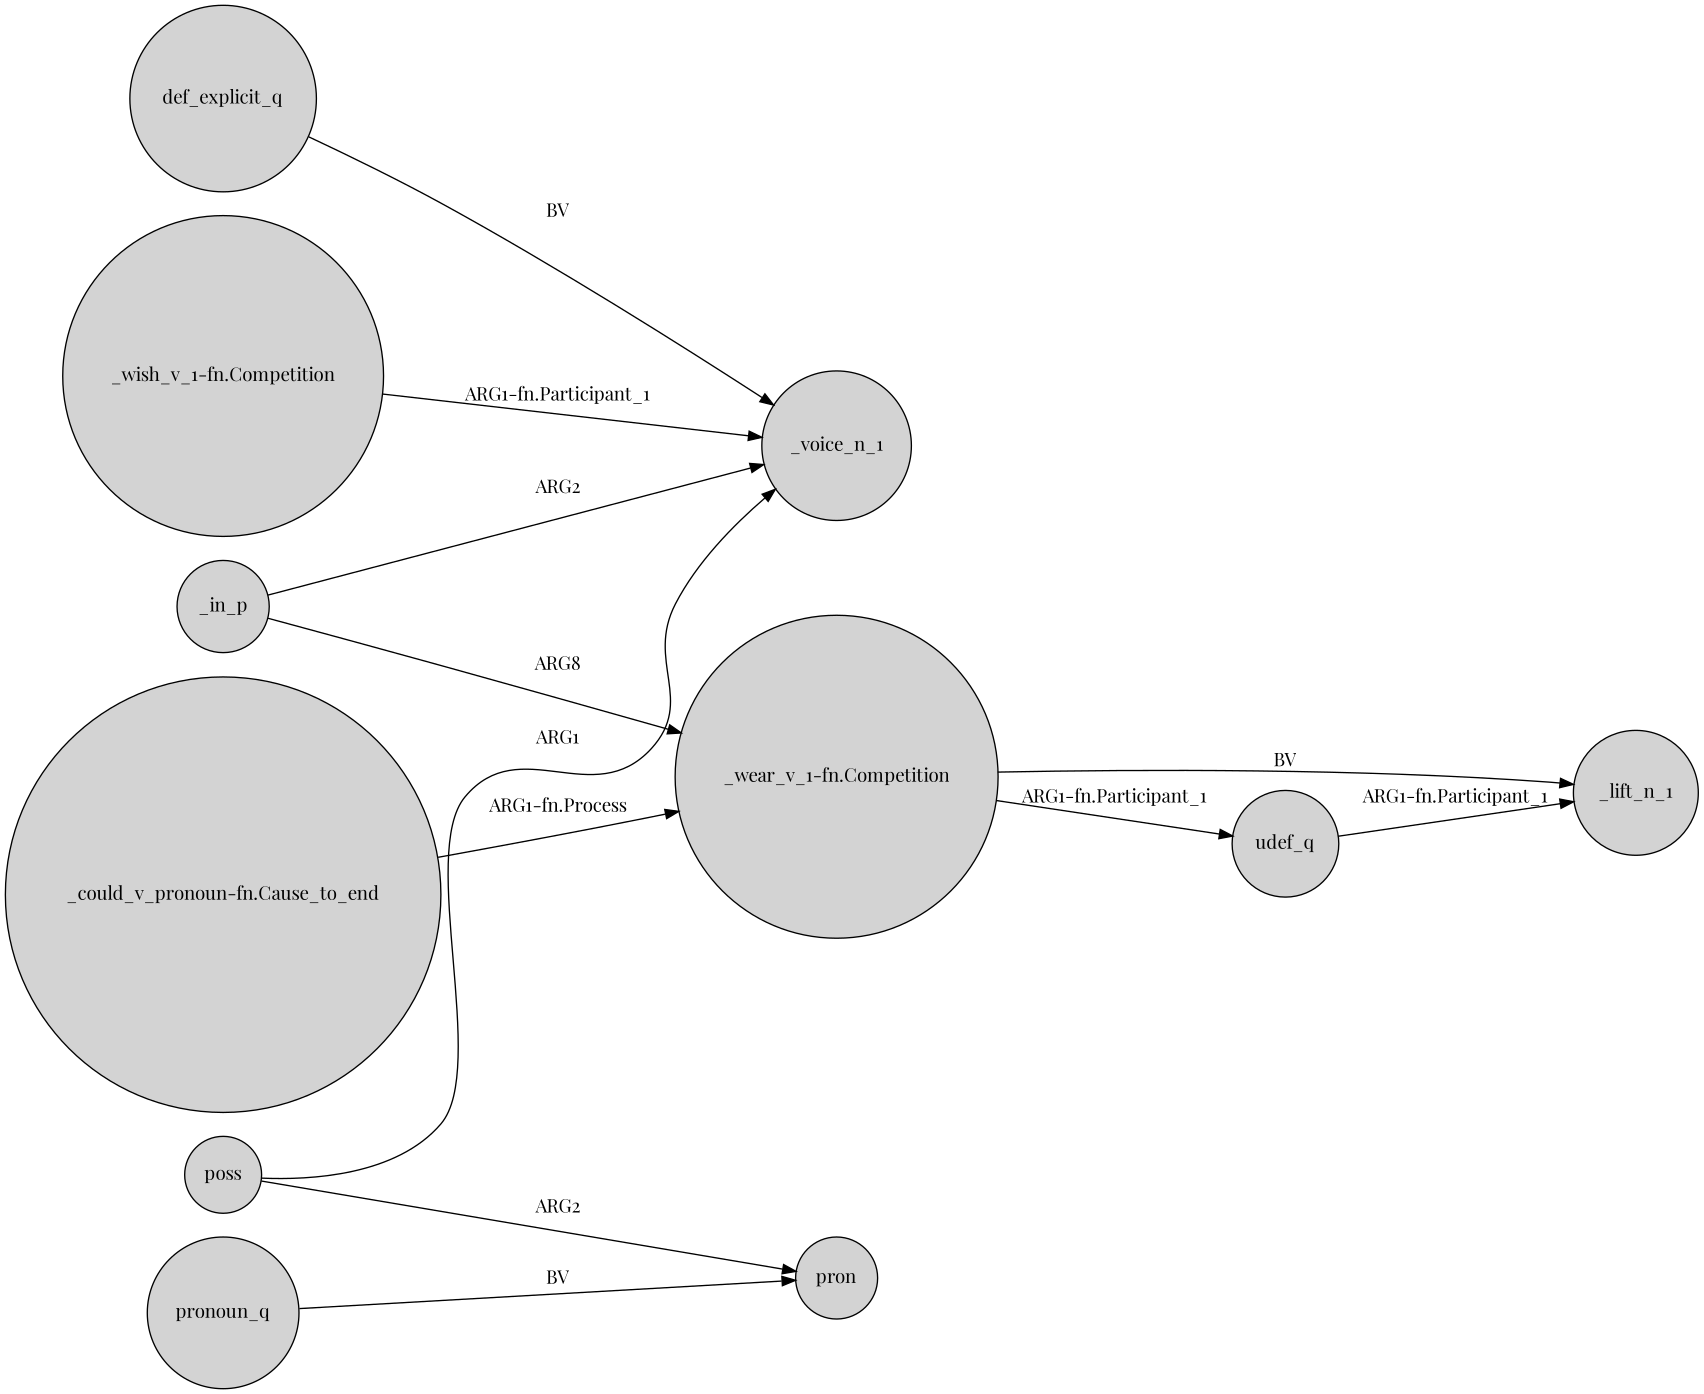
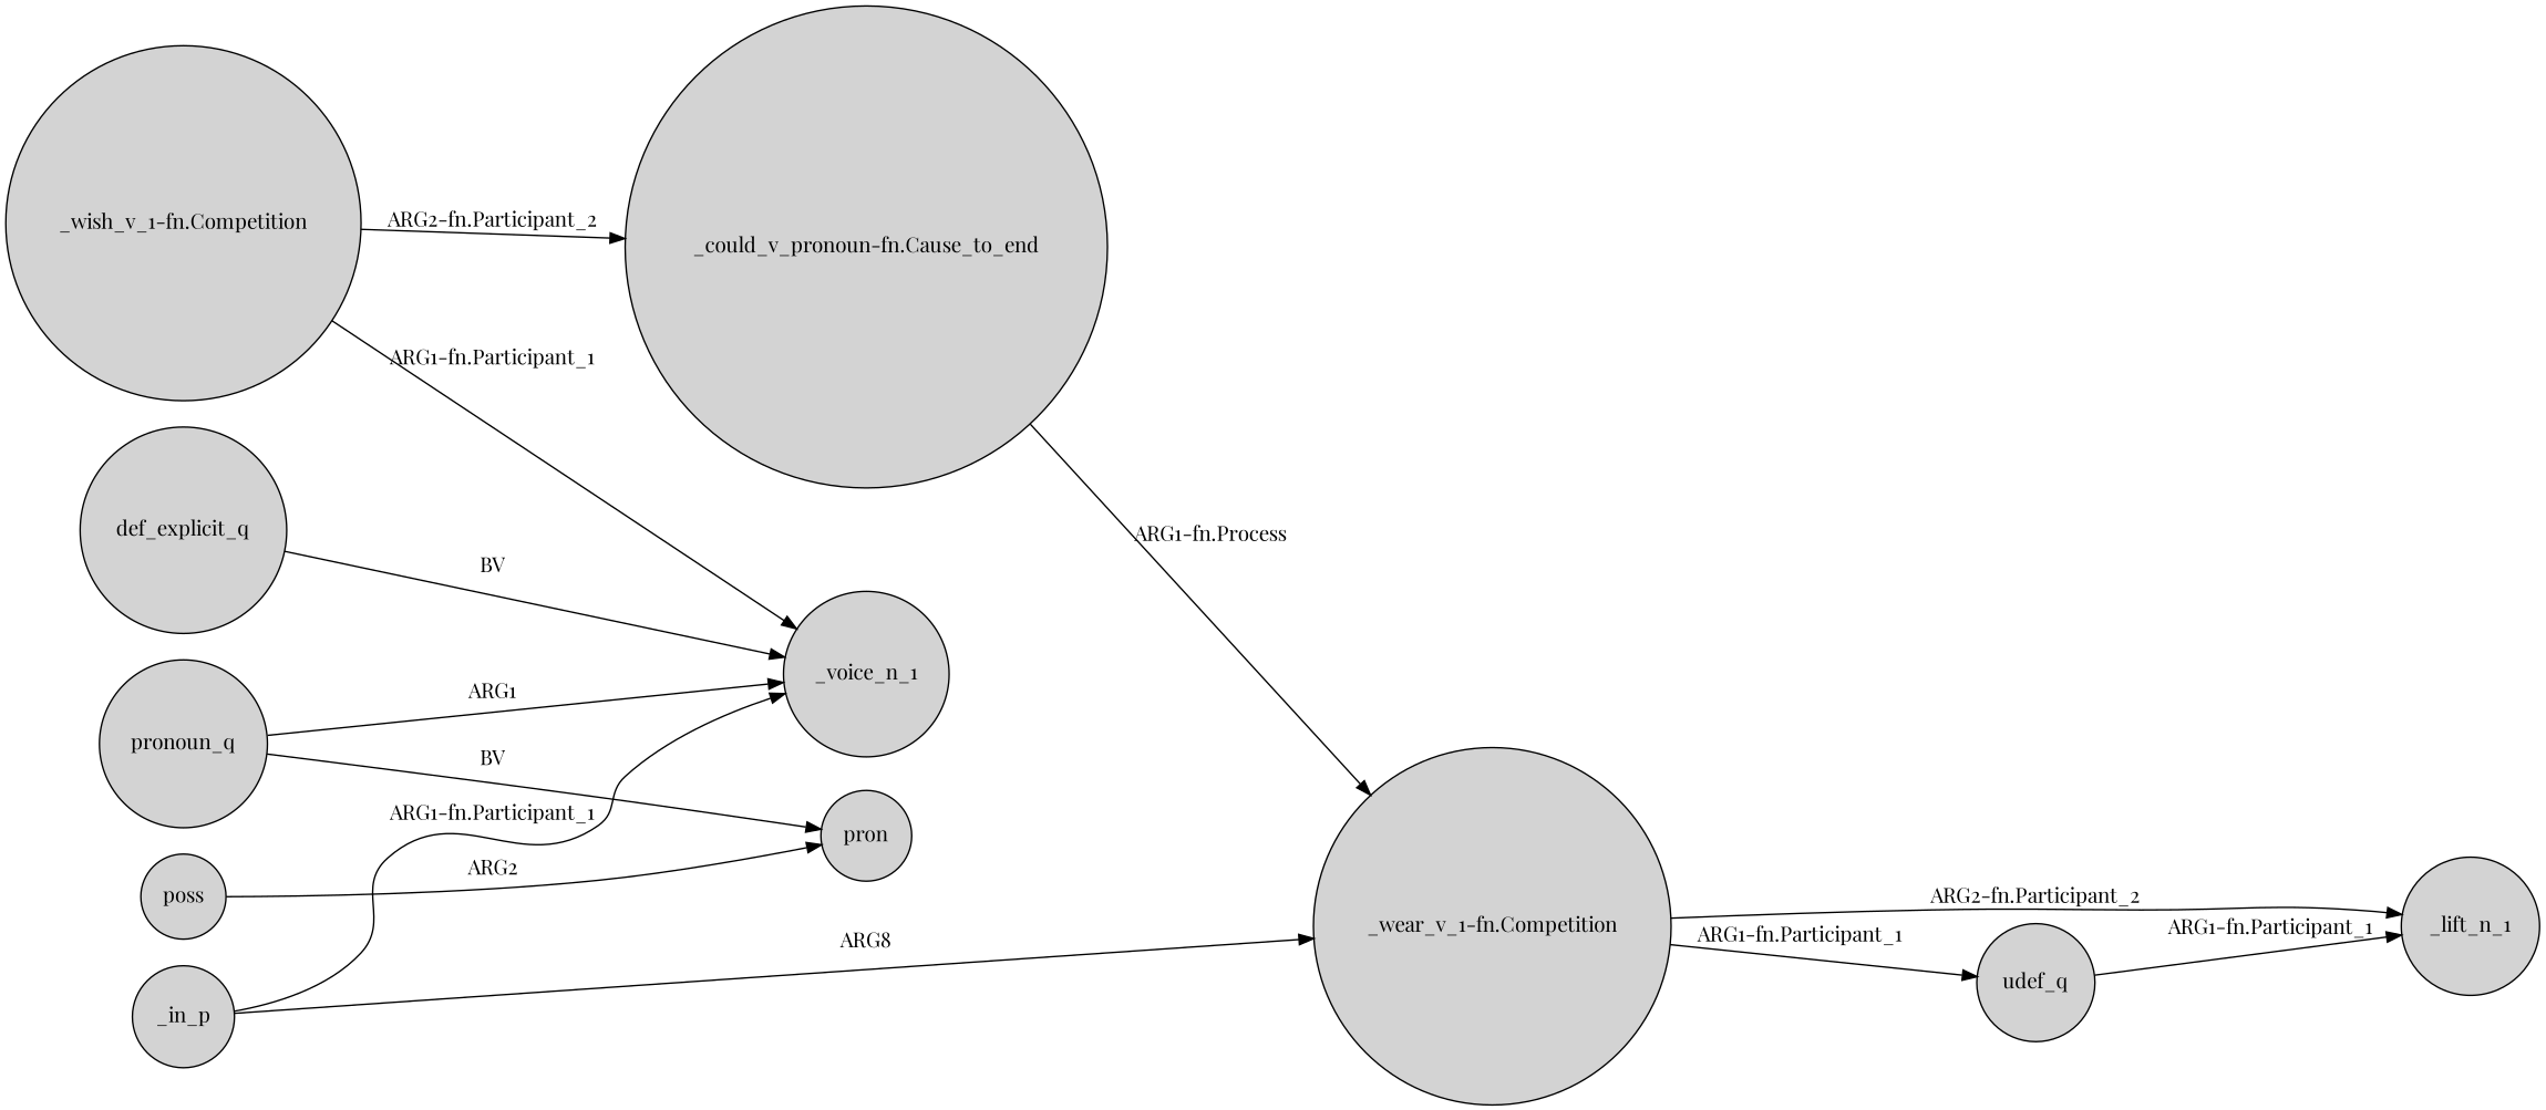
  digraph {
    fontname="Playfair Display"
    rankdir=LR
    node [fontname="Playfair Display" shape=circle style=filled]
    edge [fontname="Playfair Display"]
    def_explicit_q
    _voice_n_1
    "_wish_v_1-fn.Competition"
    n4 [label="_could_v_pronoun-fn.Cause_to_end"]
    "_wear_v_1-fn.Competition"
    _lift_n_1
    udef_q
    _in_p
    poss
    pron
    pronoun_q
    def_explicit_q -> _voice_n_1 [label=BV]
    "_wish_v_1-fn.Competition" -> _voice_n_1 [label="ARG1-fn.Participant_1"]
+   "_wish_v_1-fn.Competition" -> n4 [label="ARG2-fn.Participant_2"]
    n4 -> "_wear_v_1-fn.Competition" [label="ARG1-fn.Process"]
-   "_wear_v_1-fn.Competition" -> _lift_n_1 [label=BV]
+   "_wear_v_1-fn.Competition" -> _lift_n_1 [label="ARG2-fn.Participant_2"]
    "_wear_v_1-fn.Competition" -> udef_q [label="ARG1-fn.Participant_1"]
    udef_q -> _lift_n_1 [label="ARG1-fn.Participant_1"]
-   _in_p -> _voice_n_1 [label=ARG2]
+   _in_p -> _voice_n_1 [label="ARG1-fn.Participant_1"]
    _in_p -> "_wear_v_1-fn.Competition" [label=ARG8]
-   poss -> _voice_n_1 [label=ARG1]
+   pronoun_q -> _voice_n_1 [label=ARG1]
    poss -> pron [label=ARG2]
    pronoun_q -> pron [label=BV]
  }
